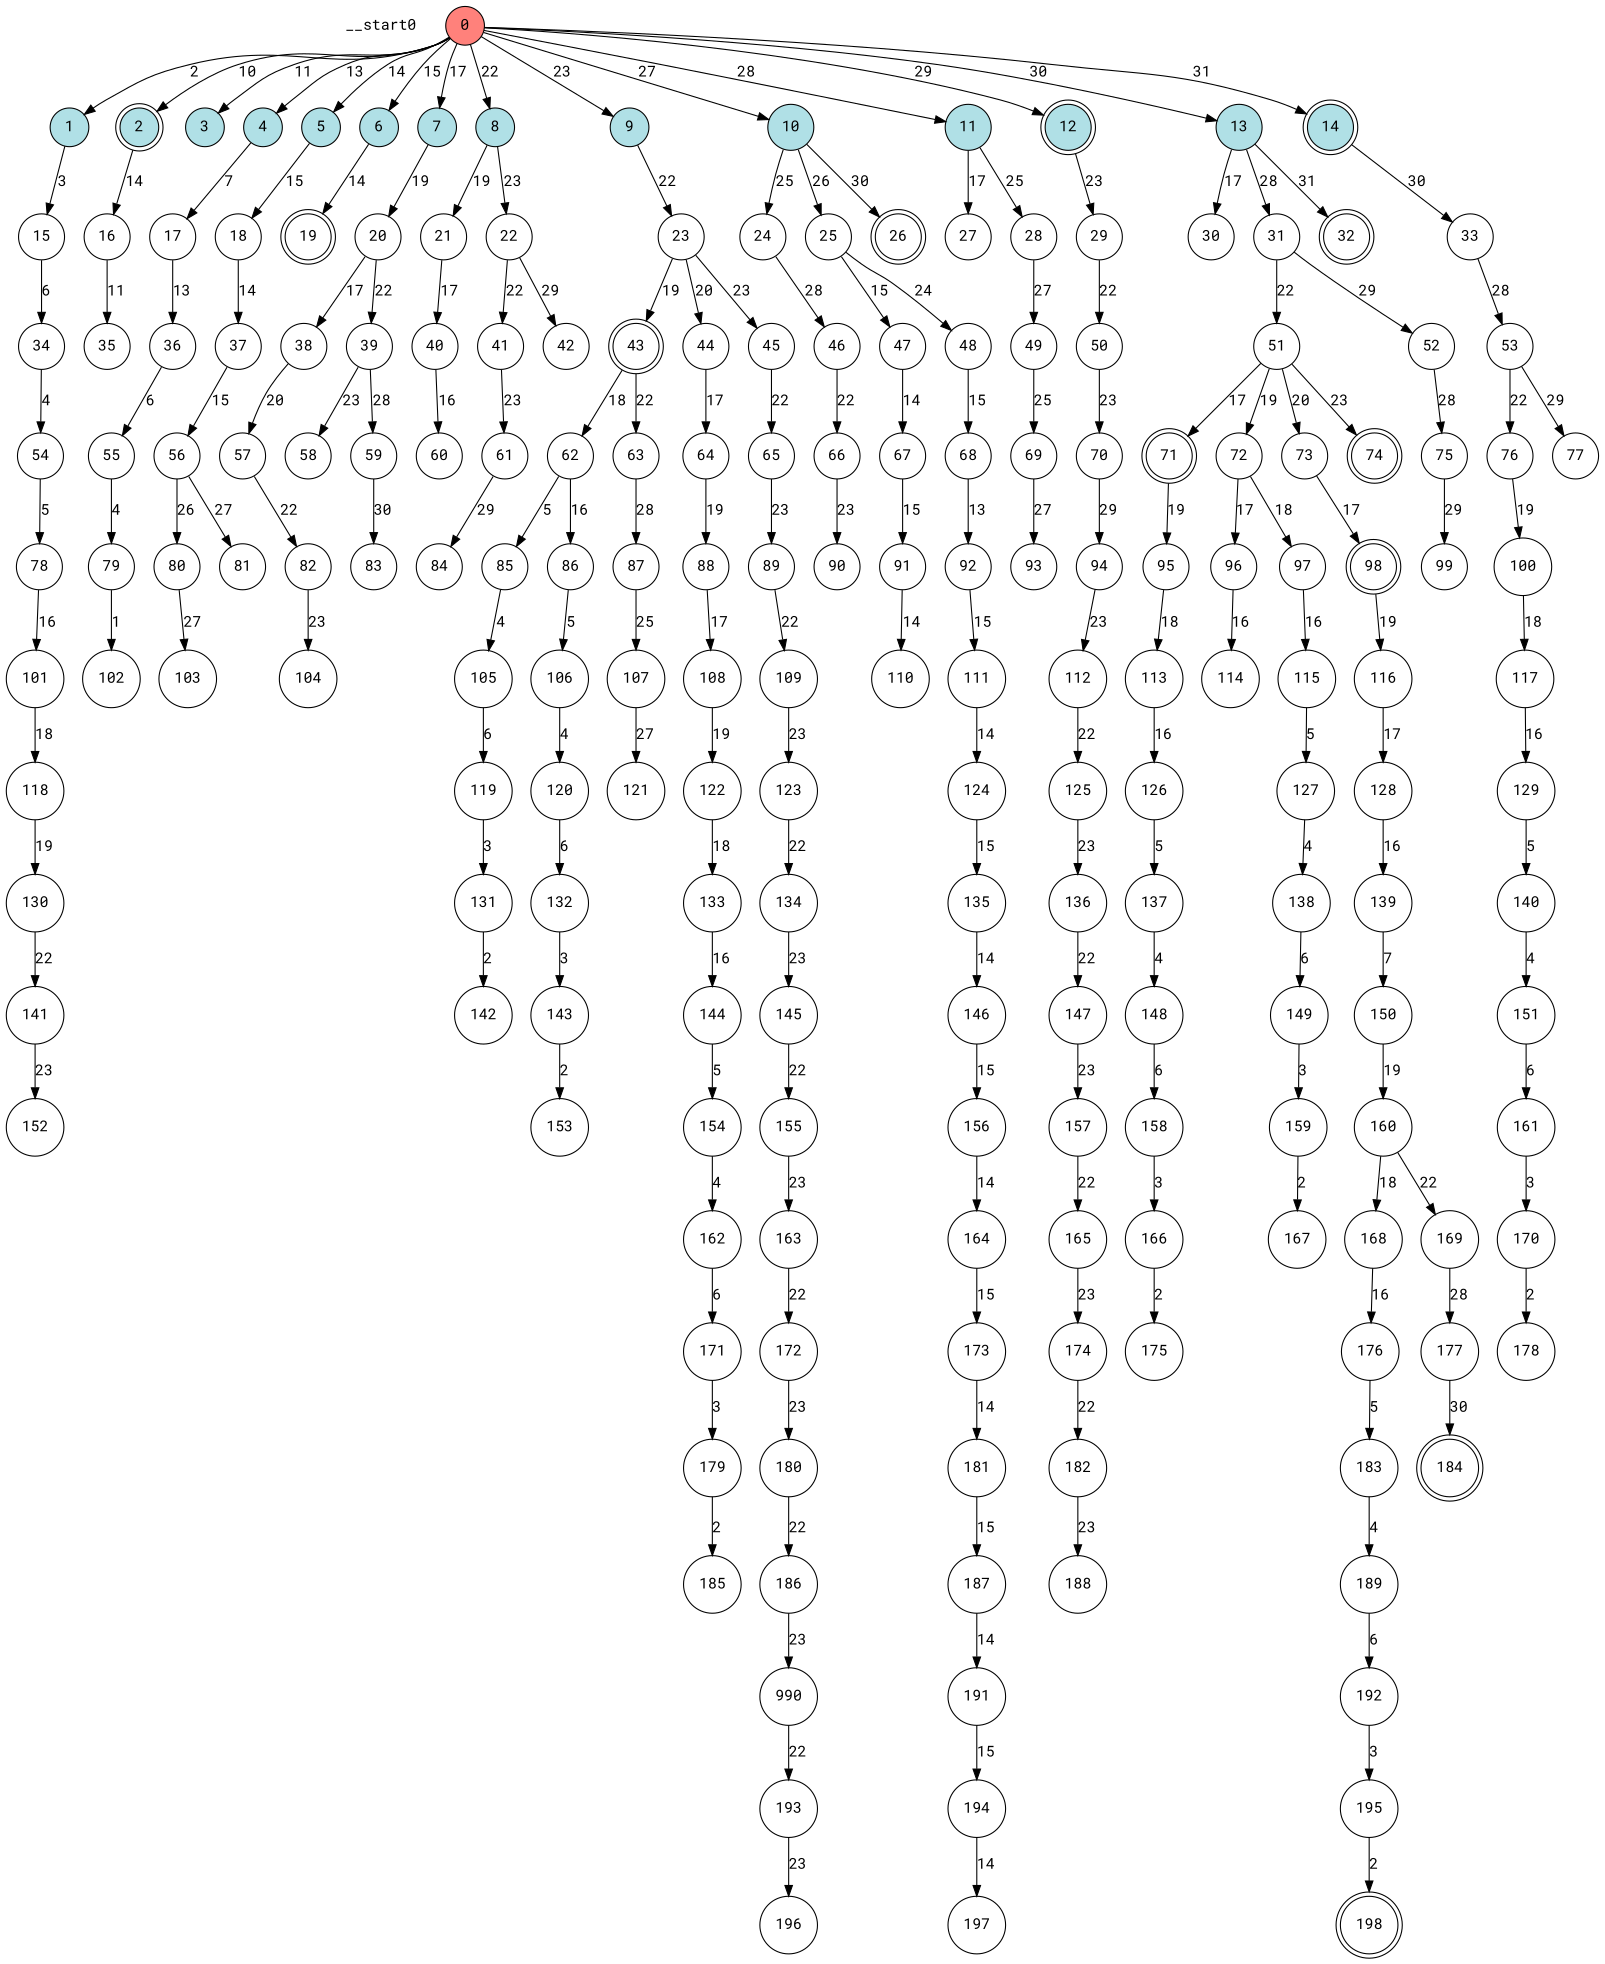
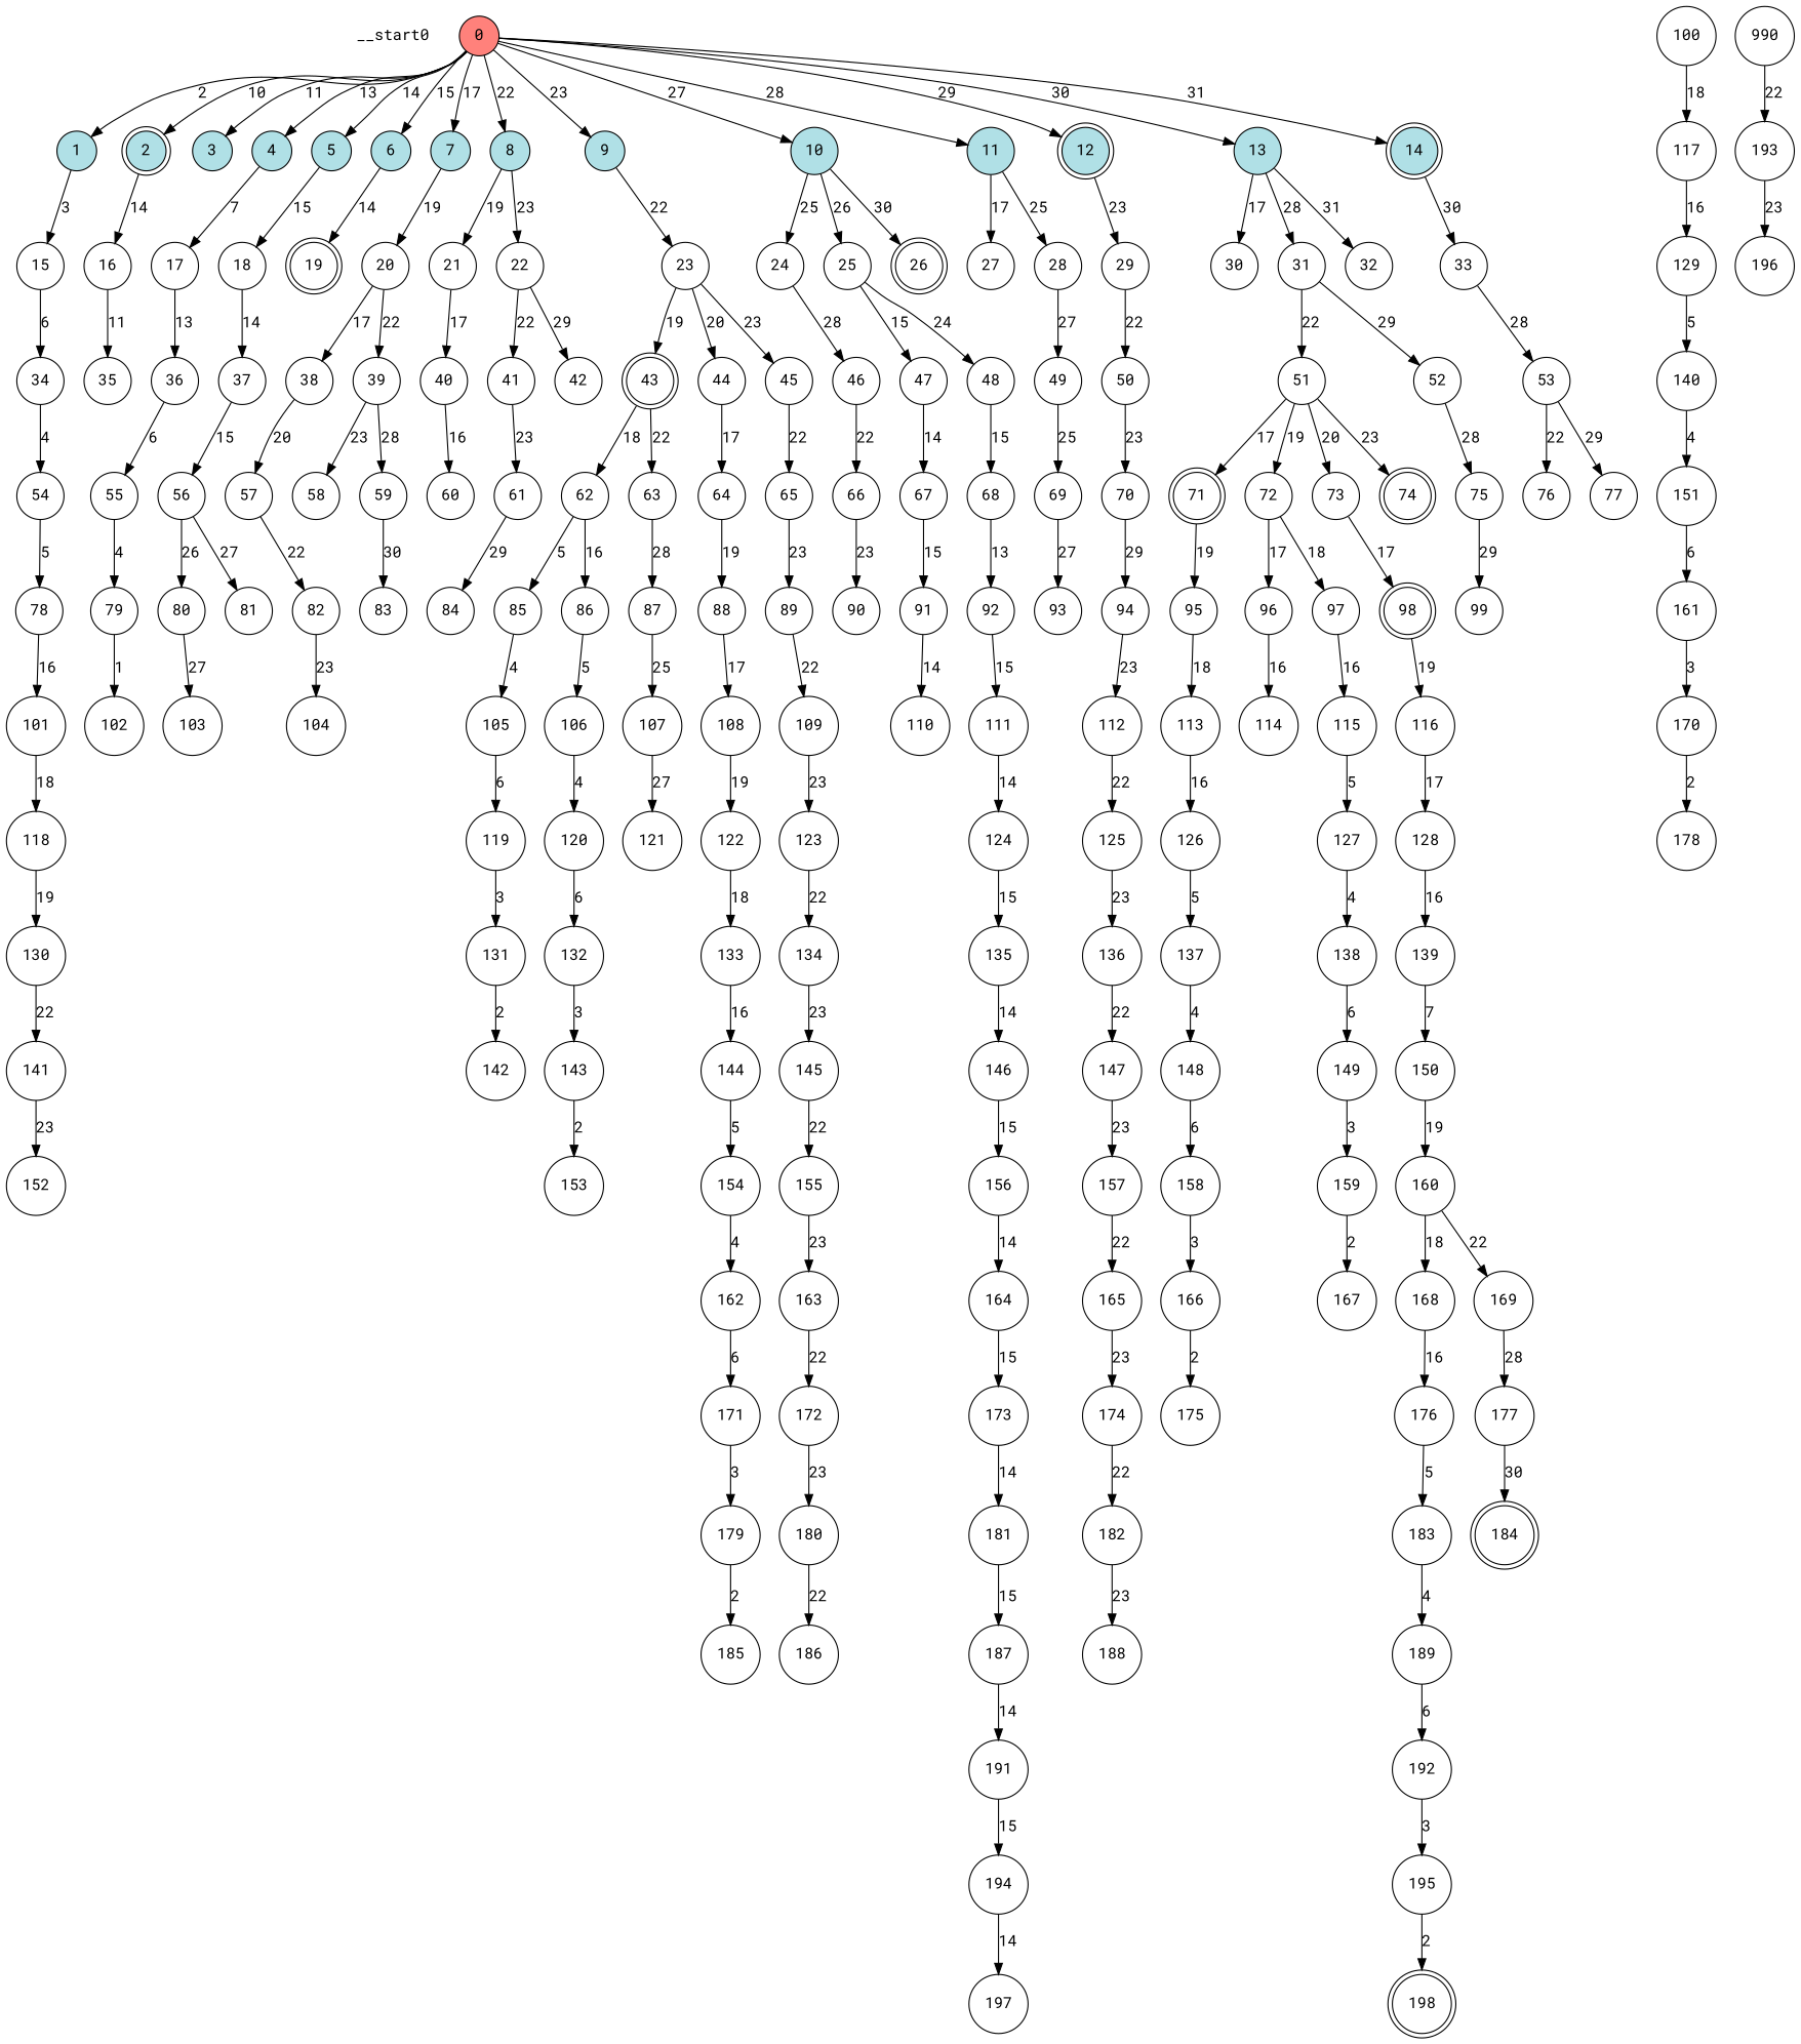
  digraph {
    fontname="Roboto Mono"
    rankdir=TB
    node [fontname="Roboto Mono" shape=circle color=black fillcolor=white style=filled]
    edge [fontname="Roboto Mono"]
    __start0 [shape=none color="" fillcolor="" style=""]
    n2 [fillcolor="#ff817b" label=0]
    n3 [fillcolor=powderblue label=1]
    n4 [fillcolor=powderblue label=2 shape=doublecircle style="rounded,filled"]
    n5 [fillcolor=powderblue label=3]
    n6 [fillcolor=powderblue label=4]
    n7 [fillcolor=powderblue label=5]
    n8 [fillcolor=powderblue label=6]
    n9 [fillcolor=powderblue label=7]
    n10 [fillcolor=powderblue label=8]
    n11 [fillcolor=powderblue label=9]
    n12 [fillcolor=powderblue label=10]
    n13 [fillcolor=powderblue label=11]
    n14 [fillcolor=powderblue label=12 shape=doublecircle style="rounded,filled"]
    n15 [fillcolor=powderblue label=13]
    n16 [fillcolor=powderblue label=14 shape=doublecircle style="rounded,filled"]
    n17 [label=15]
    n18 [label=16]
    n19 [label=17]
    n20 [label=18]
    n21 [label=19 shape=doublecircle style="rounded,filled"]
    n22 [label=20]
    n23 [label=21]
    n24 [label=22]
    n25 [label=23]
    n26 [label=24]
    n27 [label=25]
    n28 [label=26 shape=doublecircle style="rounded,filled"]
    n29 [label=27]
    n30 [label=28]
    n31 [label=29]
    n32 [label=30]
    n33 [label=31]
-   n34 [label=32 shape=doublecircle]
+   n34 [label=32]
    n35 [label=33]
    n36 [label=34]
    n37 [label=35]
    n38 [label=36]
    n39 [label=37]
    n40 [label=38]
    n41 [label=39]
    n42 [label=40]
    n43 [label=41]
    n44 [label=42]
    n45 [label=43 shape=doublecircle style="rounded,filled"]
    n46 [label=44]
    n47 [label=45]
    n48 [label=46]
    n49 [label=47]
    n50 [label=48]
    n51 [label=49]
    n52 [label=50]
    n53 [label=51]
    n54 [label=52]
    n55 [label=53]
    n56 [label=54]
    n57 [label=55]
    n58 [label=56]
    n59 [label=57]
    n60 [label=58]
    n61 [label=59]
    n62 [label=60]
    n63 [label=61]
    n64 [label=62]
    n65 [label=63]
    n66 [label=64]
    n67 [label=65]
    n68 [label=66]
    n69 [label=67]
    n70 [label=68]
    n71 [label=69]
    n72 [label=70]
    n73 [label=71 shape=doublecircle style="rounded,filled"]
    n74 [label=72]
    n75 [label=73]
    n76 [label=74 shape=doublecircle style="rounded,filled"]
    n77 [label=75]
    n78 [label=76]
    n79 [label=77]
    n80 [label=78]
    n81 [label=79]
    n82 [label=80]
    n83 [label=81]
    n84 [label=82]
    n85 [label=83]
    n86 [label=84]
    n87 [label=85]
    n88 [label=86]
    n89 [label=87]
    n90 [label=88]
    n91 [label=89]
    n92 [label=90]
    n93 [label=91]
    n94 [label=92]
    n95 [label=93]
    n96 [label=94]
    n97 [label=95]
    n98 [label=96]
    n99 [label=97]
    n100 [label=98 shape=doublecircle style="rounded,filled"]
    n101 [label=99]
    n102 [label=100]
    n103 [label=101]
    n104 [label=102]
    n105 [label=103]
    n106 [label=104]
    n107 [label=105]
    n108 [label=106]
    n109 [label=107]
    n110 [label=108]
    n111 [label=109]
    n112 [label=110]
    n113 [label=111]
    n114 [label=112]
    n115 [label=113]
    n116 [label=114]
    n117 [label=115]
    n118 [label=116]
    n119 [label=117]
    n120 [label=118]
    n121 [label=119]
    n122 [label=120]
    n123 [label=121]
    n124 [label=122]
    n125 [label=123]
    n126 [label=124]
    n127 [label=125]
    n128 [label=126]
    n129 [label=127]
    n130 [label=128]
    n131 [label=129]
    n132 [label=130]
    n133 [label=131]
    n134 [label=132]
    n135 [label=133]
    n136 [label=134]
    n137 [label=135]
    n138 [label=136]
    n139 [label=137]
    n140 [label=138]
    n141 [label=139]
    n142 [label=140]
    n143 [label=141]
    n144 [label=142]
    n145 [label=143]
    n146 [label=144]
    n147 [label=145]
    n148 [label=146]
    n149 [label=147]
    n150 [label=148]
    n151 [label=149]
    n152 [label=150]
    n153 [label=151]
    n154 [label=152]
    n155 [label=153]
    n156 [label=154]
    n157 [label=155]
    n158 [label=156]
    n159 [label=157]
    n160 [label=158]
    n161 [label=159]
    n162 [label=160]
    n163 [label=161]
    n164 [label=162]
    n165 [label=163]
    n166 [label=164]
    n167 [label=165]
    n168 [label=166]
    n169 [label=167]
    n170 [label=168]
    n171 [label=169]
    n172 [label=170]
    n173 [label=171]
    n174 [label=172]
    n175 [label=173]
    n176 [label=174]
    n177 [label=175]
    n178 [label=176]
    n179 [label=177]
    n180 [label=178]
    n181 [label=179]
    n182 [label=180]
    n183 [label=181]
    n184 [label=182]
    n185 [label=183]
    n186 [label=184 shape=doublecircle style="rounded,filled"]
    n187 [label=185]
    n188 [label=186]
    n189 [label=187]
    n190 [label=188]
    n191 [label=189]
    n192 [label=990]
    n193 [label=191]
    n194 [label=192]
    n195 [label=193]
    n196 [label=194]
    n197 [label=195]
    n198 [label=196]
    n199 [label=197]
    n200 [label=198 shape=doublecircle style="rounded,filled"]
    n2 -> n3 [label=2]
    n2 -> n4 [label=10]
    n2 -> n5 [label=11]
    n2 -> n6 [label=13]
    n2 -> n7 [label=14]
    n2 -> n8 [label=15]
    n2 -> n9 [label=17]
    n2 -> n10 [label=22]
    n2 -> n11 [label=23]
    n2 -> n12 [label=27]
    n2 -> n13 [label=28]
    n2 -> n14 [label=29]
    n2 -> n15 [label=30]
    n2 -> n16 [label=31]
    n3 -> n17 [label=3]
    n4 -> n18 [label=14]
    n6 -> n19 [label=7]
    n7 -> n20 [label=15]
    n8 -> n21 [label=14]
    n9 -> n22 [label=19]
    n10 -> n23 [label=19]
    n10 -> n24 [label=23]
    n11 -> n25 [label=22]
    n12 -> n26 [label=25]
    n12 -> n27 [label=26]
    n12 -> n28 [label=30]
    n13 -> n29 [label=17]
    n13 -> n30 [label=25]
    n14 -> n31 [label=23]
    n15 -> n32 [label=17]
    n15 -> n33 [label=28]
    n15 -> n34 [label=31]
    n16 -> n35 [label=30]
    n17 -> n36 [label=6]
    n18 -> n37 [label=11]
    n19 -> n38 [label=13]
    n20 -> n39 [label=14]
    n22 -> n40 [label=17]
    n22 -> n41 [label=22]
    n23 -> n42 [label=17]
    n24 -> n43 [label=22]
    n24 -> n44 [label=29]
    n25 -> n45 [label=19]
    n25 -> n46 [label=20]
    n25 -> n47 [label=23]
    n26 -> n48 [label=28]
    n27 -> n49 [label=15]
    n27 -> n50 [label=24]
    n30 -> n51 [label=27]
    n31 -> n52 [label=22]
    n33 -> n53 [label=22]
    n33 -> n54 [label=29]
    n35 -> n55 [label=28]
    n36 -> n56 [label=4]
    n38 -> n57 [label=6]
    n39 -> n58 [label=15]
    n40 -> n59 [label=20]
    n41 -> n60 [label=23]
    n41 -> n61 [label=28]
    n42 -> n62 [label=16]
    n43 -> n63 [label=23]
    n45 -> n64 [label=18]
    n45 -> n65 [label=22]
    n46 -> n66 [label=17]
    n47 -> n67 [label=22]
    n48 -> n68 [label=22]
    n49 -> n69 [label=14]
    n50 -> n70 [label=15]
    n51 -> n71 [label=25]
    n52 -> n72 [label=23]
    n53 -> n73 [label=17]
    n53 -> n74 [label=19]
    n53 -> n75 [label=20]
    n53 -> n76 [label=23]
    n54 -> n77 [label=28]
    n55 -> n78 [label=22]
    n55 -> n79 [label=29]
    n56 -> n80 [label=5]
    n57 -> n81 [label=4]
    n58 -> n82 [label=26]
    n58 -> n83 [label=27]
    n59 -> n84 [label=22]
    n61 -> n85 [label=30]
    n63 -> n86 [label=29]
    n64 -> n87 [label=5]
    n64 -> n88 [label=16]
    n65 -> n89 [label=28]
    n66 -> n90 [label=19]
    n67 -> n91 [label=23]
    n68 -> n92 [label=23]
    n69 -> n93 [label=15]
    n70 -> n94 [label=13]
    n71 -> n95 [label=27]
    n72 -> n96 [label=29]
    n73 -> n97 [label=19]
    n74 -> n98 [label=17]
    n74 -> n99 [label=18]
    n75 -> n100 [label=17]
    n77 -> n101 [label=29]
-   n78 -> n102 [label=19]
    n80 -> n103 [label=16]
    n81 -> n104 [label=1]
    n82 -> n105 [label=27]
    n84 -> n106 [label=23]
    n87 -> n107 [label=4]
    n88 -> n108 [label=5]
    n89 -> n109 [label=25]
    n90 -> n110 [label=17]
    n91 -> n111 [label=22]
    n93 -> n112 [label=14]
    n94 -> n113 [label=15]
    n96 -> n114 [label=23]
    n97 -> n115 [label=18]
    n98 -> n116 [label=16]
    n99 -> n117 [label=16]
    n100 -> n118 [label=19]
    n102 -> n119 [label=18]
    n103 -> n120 [label=18]
    n107 -> n121 [label=6]
    n108 -> n122 [label=4]
    n109 -> n123 [label=27]
    n110 -> n124 [label=19]
    n111 -> n125 [label=23]
    n113 -> n126 [label=14]
    n114 -> n127 [label=22]
    n115 -> n128 [label=16]
    n117 -> n129 [label=5]
    n118 -> n130 [label=17]
    n119 -> n131 [label=16]
    n120 -> n132 [label=19]
    n121 -> n133 [label=3]
    n122 -> n134 [label=6]
    n124 -> n135 [label=18]
    n125 -> n136 [label=22]
    n126 -> n137 [label=15]
    n127 -> n138 [label=23]
    n128 -> n139 [label=5]
    n129 -> n140 [label=4]
    n130 -> n141 [label=16]
    n131 -> n142 [label=5]
    n132 -> n143 [label=22]
    n133 -> n144 [label=2]
    n134 -> n145 [label=3]
    n135 -> n146 [label=16]
    n136 -> n147 [label=23]
    n137 -> n148 [label=14]
    n138 -> n149 [label=22]
    n139 -> n150 [label=4]
    n140 -> n151 [label=6]
    n141 -> n152 [label=7]
    n142 -> n153 [label=4]
    n143 -> n154 [label=23]
    n145 -> n155 [label=2]
    n146 -> n156 [label=5]
    n147 -> n157 [label=22]
    n148 -> n158 [label=15]
    n149 -> n159 [label=23]
    n150 -> n160 [label=6]
    n151 -> n161 [label=3]
    n152 -> n162 [label=19]
    n153 -> n163 [label=6]
    n156 -> n164 [label=4]
    n157 -> n165 [label=23]
    n158 -> n166 [label=14]
    n159 -> n167 [label=22]
    n160 -> n168 [label=3]
    n161 -> n169 [label=2]
    n162 -> n170 [label=18]
    n162 -> n171 [label=22]
    n163 -> n172 [label=3]
    n164 -> n173 [label=6]
    n165 -> n174 [label=22]
    n166 -> n175 [label=15]
    n167 -> n176 [label=23]
    n168 -> n177 [label=2]
    n170 -> n178 [label=16]
    n171 -> n179 [label=28]
    n172 -> n180 [label=2]
    n173 -> n181 [label=3]
    n174 -> n182 [label=23]
    n175 -> n183 [label=14]
    n176 -> n184 [label=22]
    n178 -> n185 [label=5]
    n179 -> n186 [label=30]
    n181 -> n187 [label=2]
    n182 -> n188 [label=22]
    n183 -> n189 [label=15]
    n184 -> n190 [label=23]
    n185 -> n191 [label=4]
-   n188 -> n192 [label=23]
    n189 -> n193 [label=14]
    n191 -> n194 [label=6]
    n192 -> n195 [label=22]
    n193 -> n196 [label=15]
    n194 -> n197 [label=3]
    n195 -> n198 [label=23]
    n196 -> n199 [label=14]
    n197 -> n200 [label=2]
  }
